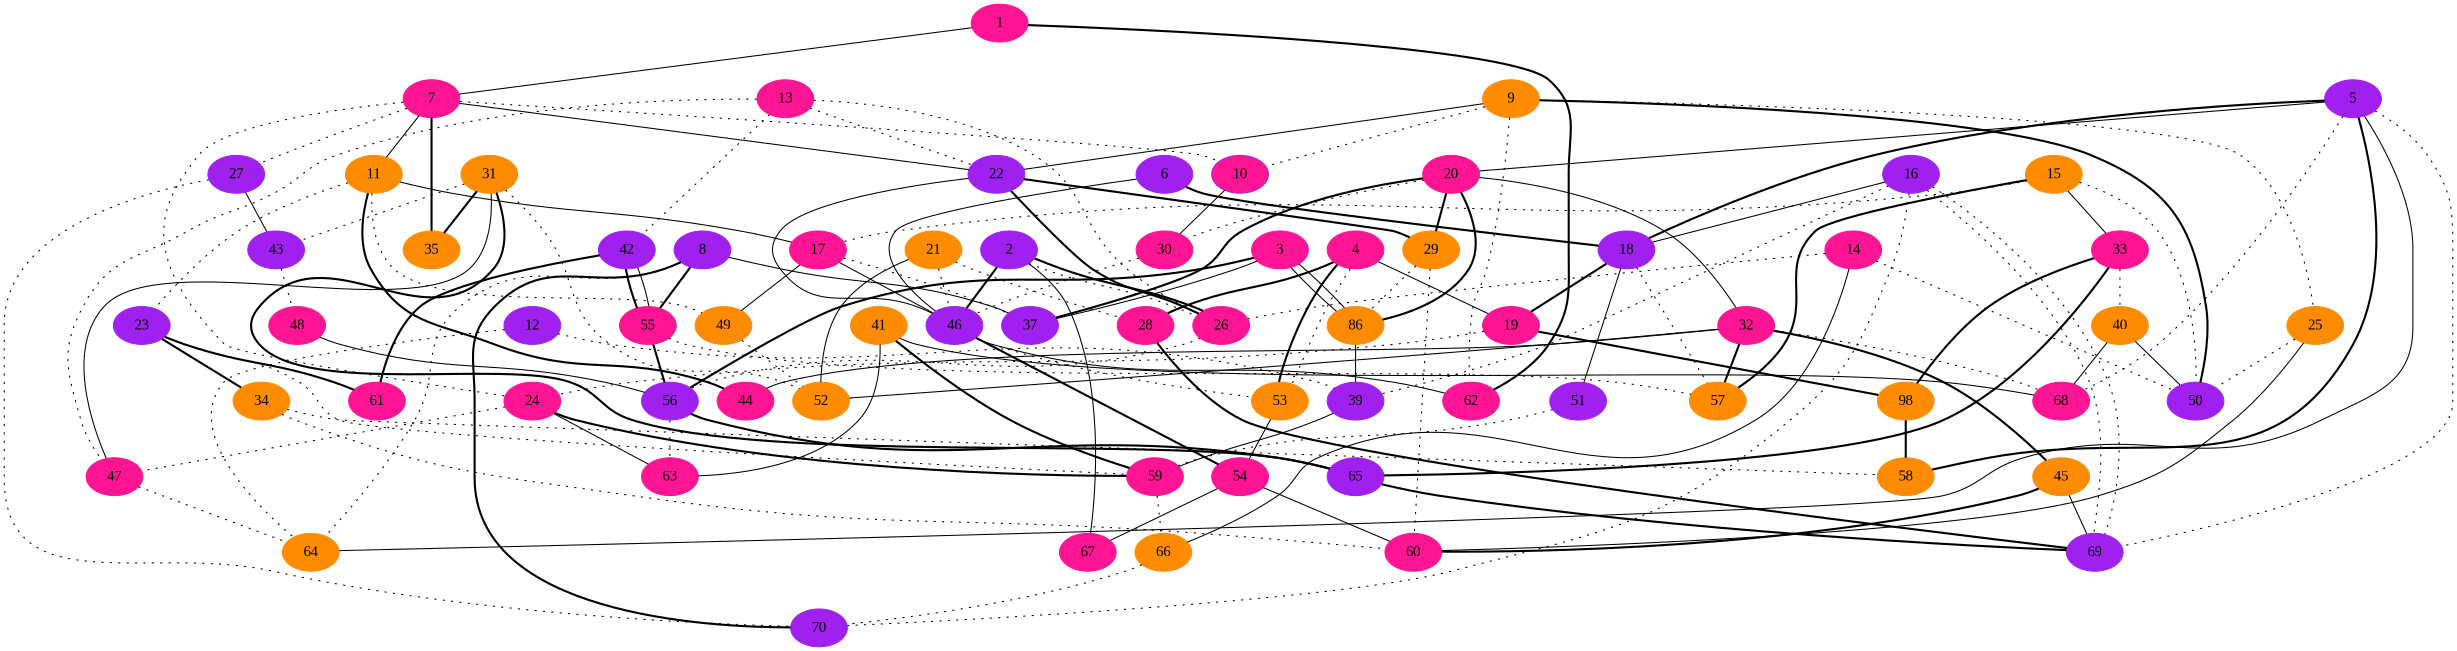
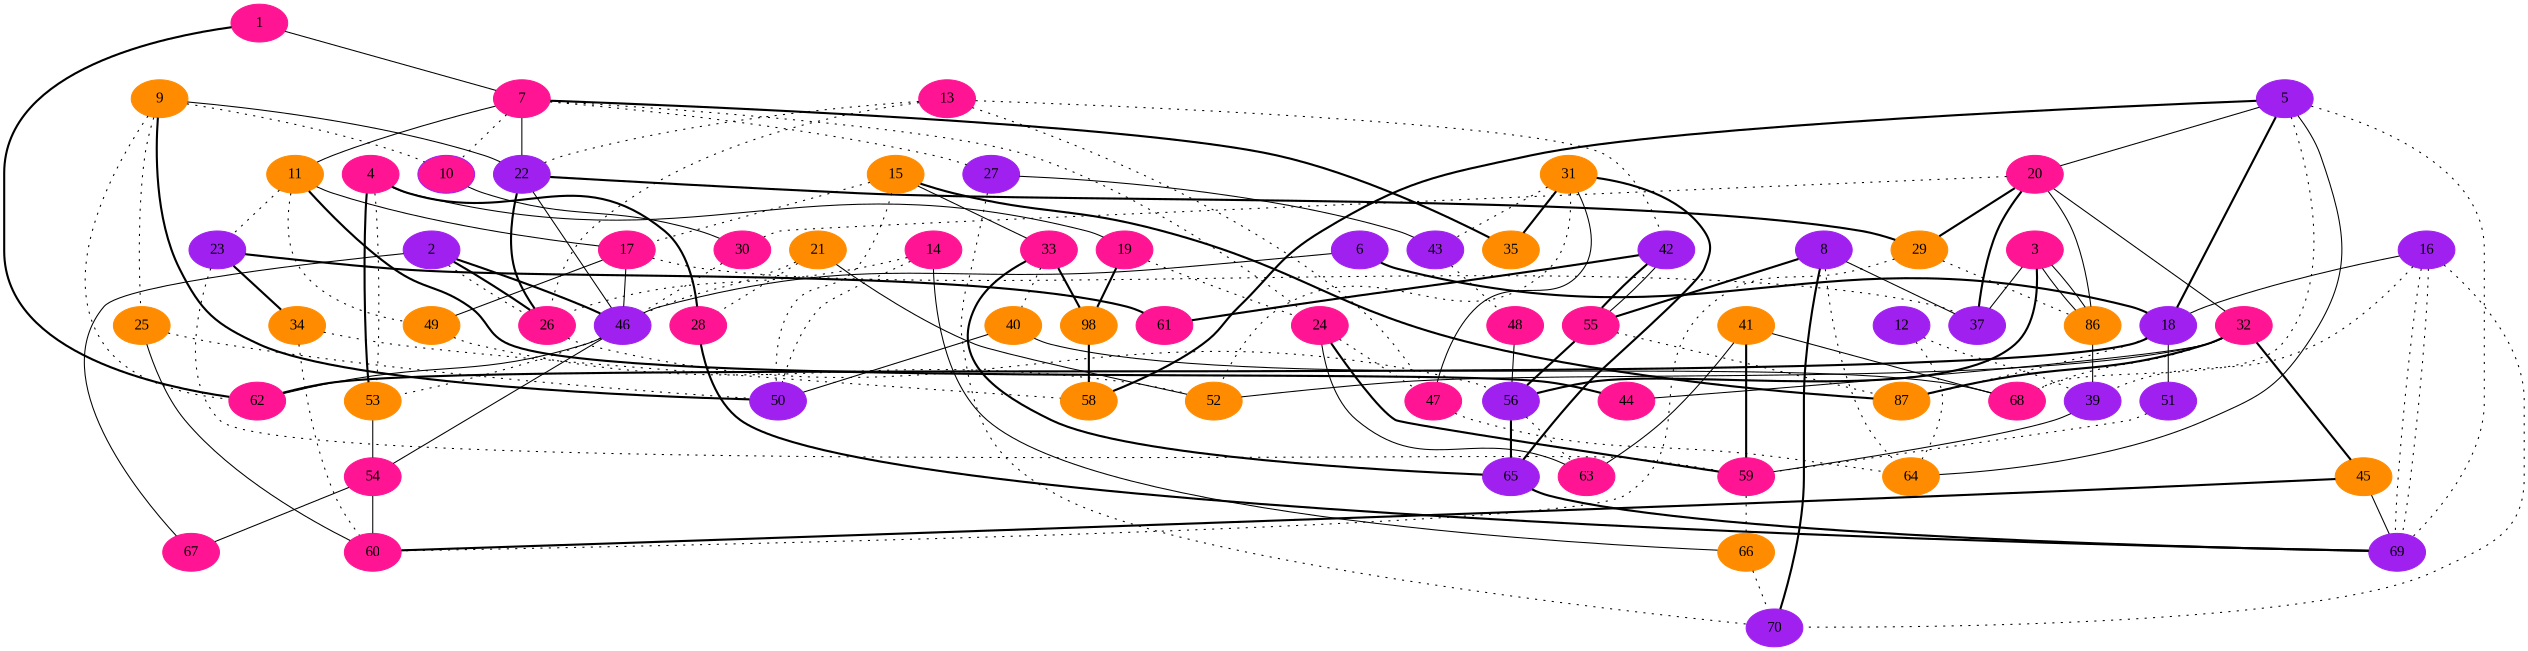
  graph {
    fontname="Liberation Serif"
    node [color=deeppink fontname="Liberation Serif" style=filled]
    edge [fontname="Liberation Serif" style=dotted]
    1
    7
    62
    10 [color=purple fillcolor=deeppink]
    11 [color=darkorange]
    22 [color=purple]
    24
    27 [color=purple]
    35 [color=darkorange]
    2 [color=purple]
    26
    46 [color=purple]
    67
    56 [color=purple]
    53 [color=darkorange]
    54
    n17 [color=darkorange label=86]
    3
    37 [color=purple]
    39 [color=purple]
    63
    65 [color=purple]
    4
    19
    28
    n26 [color=darkorange label=98]
    69 [color=purple]
    5 [color=purple]
    18 [color=purple]
    20
    58 [color=darkorange]
    64 [color=darkorange]
    68
-   57 [color=darkorange]
+   57 [color=darkorange label=87]
    51 [color=purple]
    30
    29 [color=darkorange]
    32
    6 [color=purple]
    17
    23 [color=purple]
    44
    49 [color=darkorange]
    47
    59
    70 [color=purple]
    43 [color=purple]
    8 [color=purple]
    55
    9 [color=darkorange]
    25 [color=darkorange]
    50 [color=purple]
    60
    34 [color=darkorange]
    61
    52 [color=darkorange]
    12 [color=purple]
    13
    42 [color=purple]
    14
    66 [color=darkorange]
    15 [color=darkorange]
    33
    40 [color=darkorange]
    16 [color=purple]
    45 [color=darkorange]
    21 [color=darkorange]
    48
    31 [color=darkorange]
    41 [color=darkorange]
    1 -- 7 [style=solid]
    1 -- 62 [style=bold]
    7 -- 10
    7 -- 11 [style=solid]
    7 -- 22 [style=solid]
    7 -- 24
    7 -- 27
    7 -- 35 [style=bold]
    10 -- 30 [style=solid]
    11 -- 17 [style=solid]
    11 -- 23
    11 -- 44 [style=bold]
    11 -- 49
    22 -- 26 [style=bold]
    22 -- 46 [style=solid]
    22 -- 29 [style=bold]
    24 -- 63 [style=solid]
    24 -- 47
    24 -- 59 [style=bold]
    27 -- 70
    27 -- 43 [style=solid]
    2 -- 26
    2 -- 26 [style=bold]
    2 -- 46 [style=bold]
    2 -- 67 [style=solid]
    26 -- 56
    46 -- 62 [style=solid]
    46 -- 53
-   46 -- 54 [style=bold]
+   46 -- 54 [style=solid]
    56 -- 63
    56 -- 65 [style=bold]
    53 -- 54 [style=solid]
    54 -- 67 [style=solid]
    54 -- 60 [style=solid]
    n17 -- 39 [style=solid]
    3 -- 56 [style=bold]
    3 -- n17 [style=solid]
    3 -- n17 [style=solid]
    3 -- 37 [style=solid]
    39 -- 59 [style=solid]
    65 -- 69 [style=bold]
    4 -- 53 [style=bold]
    4 -- 53
    4 -- 19 [style=solid]
    4 -- 28 [style=bold]
    19 -- 24
    19 -- n26 [style=bold]
    28 -- 69 [style=bold]
    n26 -- 58 [style=bold]
    5 -- 69
    5 -- 18 [style=bold]
    5 -- 20 [style=solid]
    5 -- 58 [style=bold]
    5 -- 64 [style=solid]
    5 -- 68
-   18 -- 19 [style=bold]
+   18 -- 62 [style=bold]
    18 -- 57
    18 -- 51 [style=solid]
-   20 -- n17 [style=bold]
+   20 -- n17 [style=solid]
    20 -- 37 [style=bold]
    20 -- 30
    20 -- 29 [style=bold]
    20 -- 32 [style=solid]
    51 -- 59
    30 -- 46
    29 -- n17
    29 -- 60
    32 -- 68
    32 -- 57 [style=bold]
    32 -- 44 [style=solid]
    32 -- 52 [style=solid]
    32 -- 45 [style=bold]
    6 -- 46 [style=solid]
    6 -- 18 [style=bold]
    17 -- 46 [style=solid]
    17 -- 37
    17 -- 49 [style=solid]
    23 -- 59
    23 -- 34 [style=bold]
    23 -- 61 [style=bold]
    49 -- 52
    47 -- 64
    59 -- 66
    43 -- 48
    8 -- 37 [style=solid]
    8 -- 64
    8 -- 70 [style=bold]
    8 -- 55 [style=bold]
    55 -- 56 [style=bold]
    55 -- 57
    9 -- 62
    9 -- 10
    9 -- 22 [style=solid]
    9 -- 25
    9 -- 50 [style=bold]
    25 -- 50
    25 -- 60 [style=solid]
    34 -- 58
    34 -- 60
    12 -- 39
    12 -- 64
    13 -- 22
    13 -- 26
    13 -- 47
    13 -- 42
    42 -- 55 [style=bold]
    42 -- 55 [style=solid]
    42 -- 61 [style=bold]
    14 -- 26
    14 -- 50
    14 -- 66 [style=solid]
    66 -- 70
    15 -- 57 [style=bold]
    15 -- 17
    15 -- 50
    15 -- 33 [style=solid]
    33 -- 65 [style=bold]
    33 -- n26 [style=bold]
    33 -- 40
    40 -- 68 [style=solid]
    40 -- 50 [style=solid]
    16 -- 39
    16 -- 69
    16 -- 69
    16 -- 18 [style=solid]
    16 -- 70
    45 -- 69 [style=solid]
    45 -- 60 [style=bold]
    21 -- 46
    21 -- 28
    21 -- 52 [style=solid]
    48 -- 56 [style=solid]
    31 -- 35 [style=bold]
    31 -- 65 [style=bold]
    31 -- 47 [style=solid]
    31 -- 43
    31 -- 52
    41 -- 63 [style=solid]
    41 -- 68 [style=solid]
    41 -- 59 [style=bold]
  }
